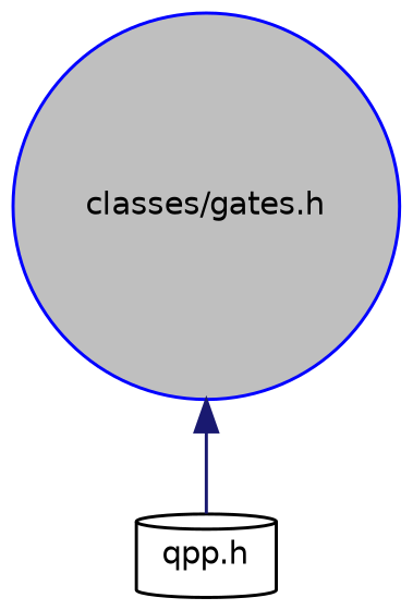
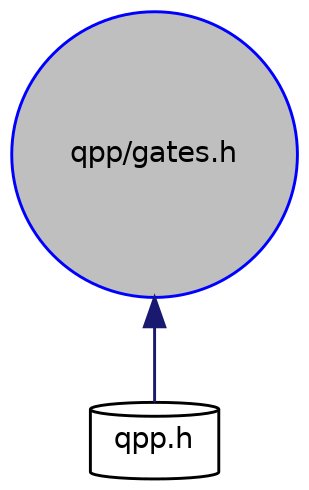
  digraph {
    node [fontname=Helvetica fontsize=10 style=filled]
-   n1 [color=blue fillcolor=grey75 fontcolor=black height=0.2 label="classes/gates.h" shape=circle width=0.4]
+   n1 [color=blue fillcolor=grey75 fontcolor=black height=0.2 label="qpp/gates.h" shape=circle width=0.4]
    n2 [color=black fillcolor=white height=0.2 label="qpp.h" shape=cylinder width=0.4]
    n1 -> n2 [color=midnightblue dir=back fontname=Helvetica fontsize=10 labelfontname=Helvetica labelfontsize=10 style=solid]
  }
